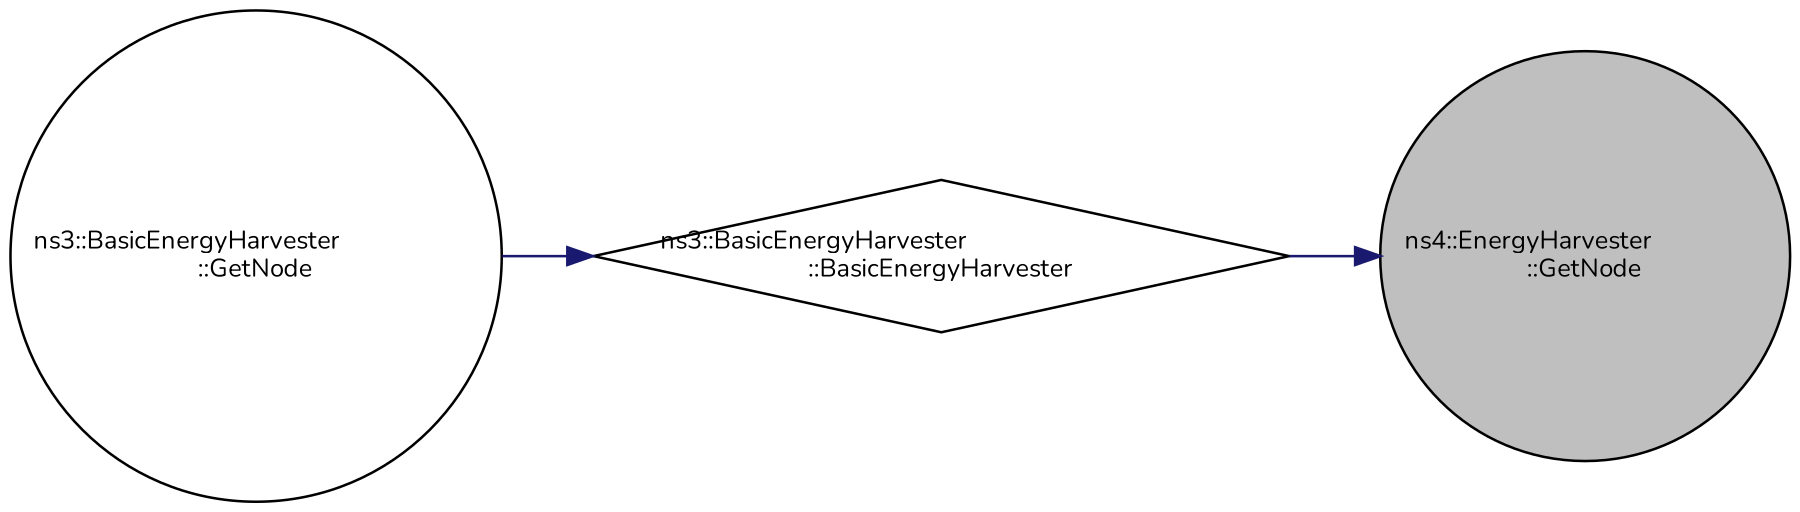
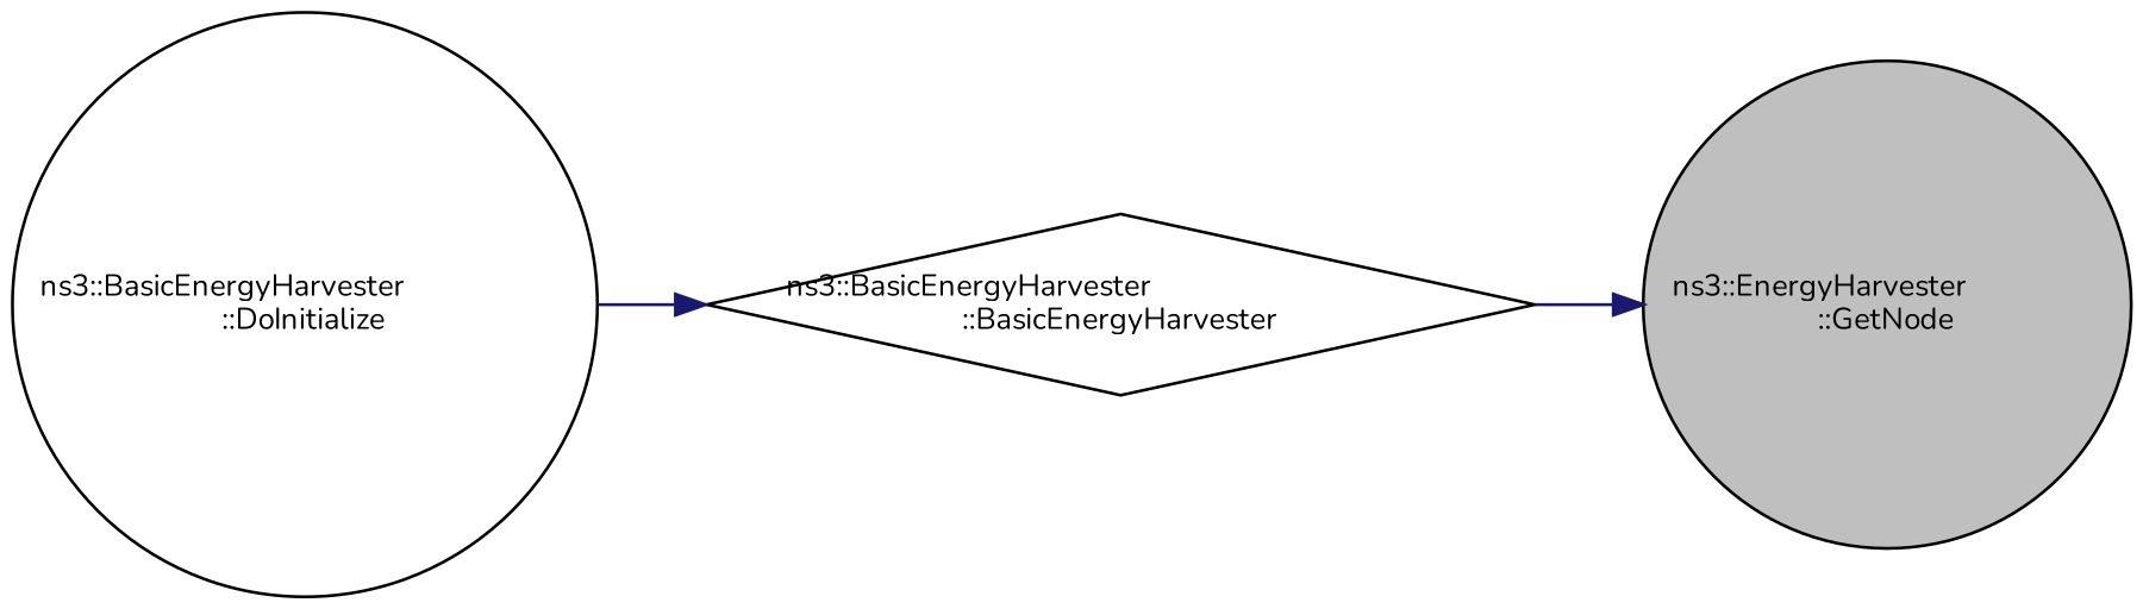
  digraph {
    fontname=Nunito
    rankdir=RL
    node [color=black fillcolor=white fontname=Nunito fontsize=10 shape=circle style=filled]
    edge [color=midnightblue dir=back fontname=Nunito fontsize=10 labelfontname=Helvetica labelfontsize=10 style=solid]
-   n1 [fillcolor=grey75 fontcolor=black height=0.2 label="ns4::EnergyHarvester\l::GetNode" width=0.4]
+   n1 [fillcolor=grey75 fontcolor=black height=0.2 label="ns3::EnergyHarvester\l::GetNode" width=0.4]
    n2 [height=0.2 label="ns3::BasicEnergyHarvester\l::BasicEnergyHarvester" shape=diamond width=0.4]
-   n3 [height=0.2 label="ns3::BasicEnergyHarvester\l::GetNode" width=0.4]
+   n3 [height=0.2 label="ns3::BasicEnergyHarvester\l::DoInitialize" width=0.4]
    n1 -> n2
    n2 -> n3
  }
